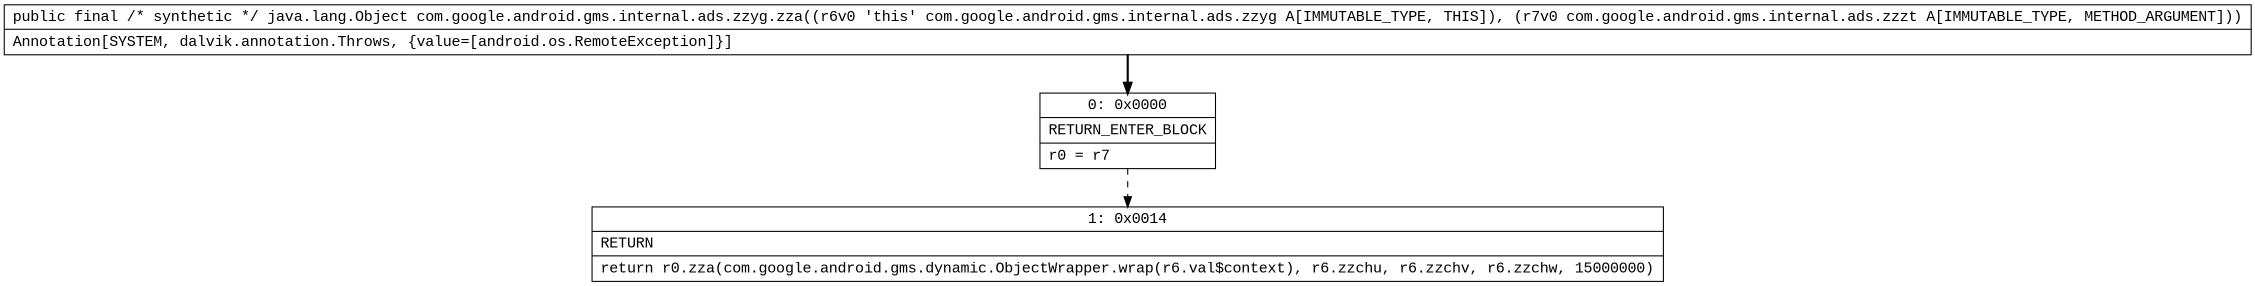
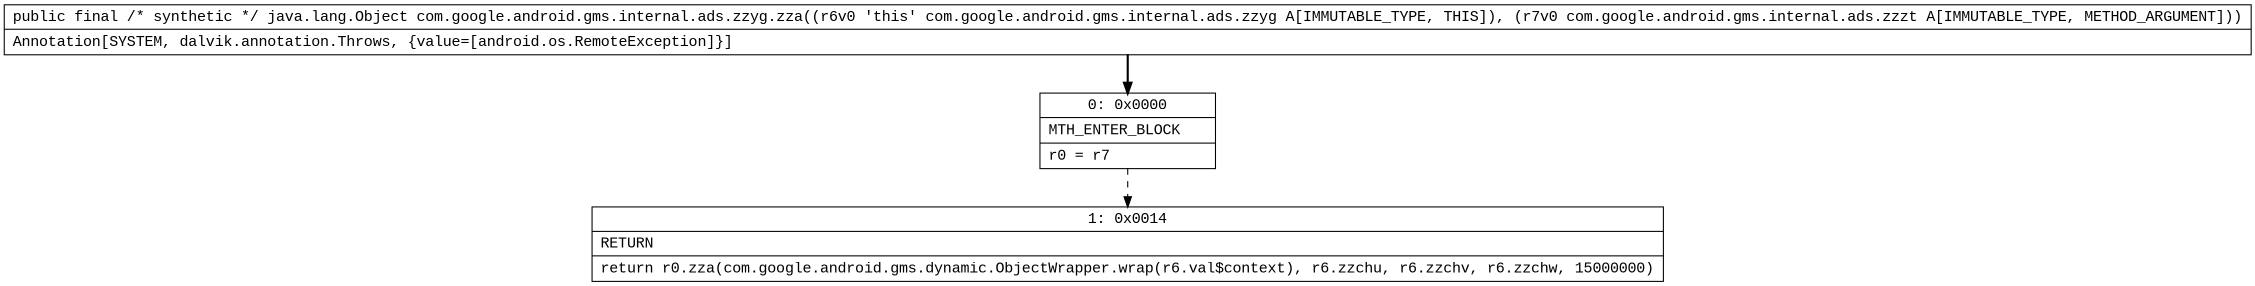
  digraph {
    fontname="Liberation Mono"
    node [shape=record fontname="Liberation Mono"]
    edge [arrowhead=normal fontname="Liberation Mono"]
-   n1 [label="{0\:\ 0x0000|RETURN_ENTER_BLOCK\l|r0 = r7\l}"]
+   n1 [label="{0\:\ 0x0000|MTH_ENTER_BLOCK\l|r0 = r7\l}"]
    n2 [label="{1\:\ 0x0014|RETURN\l|return r0.zza(com.google.android.gms.dynamic.ObjectWrapper.wrap(r6.val$context), r6.zzchu, r6.zzchv, r6.zzchw, 15000000)\l}"]
    n3 [label="{public final \/* synthetic *\/ java.lang.Object com.google.android.gms.internal.ads.zzyg.zza((r6v0 'this' com.google.android.gms.internal.ads.zzyg A[IMMUTABLE_TYPE, THIS]), (r7v0 com.google.android.gms.internal.ads.zzzt A[IMMUTABLE_TYPE, METHOD_ARGUMENT]))  | Annotation[SYSTEM, dalvik.annotation.Throws, \{value=[android.os.RemoteException]\}]\l}"]
    n1 -> n2 [style=dashed]
    n3 -> n1 [style=bold]
  }
